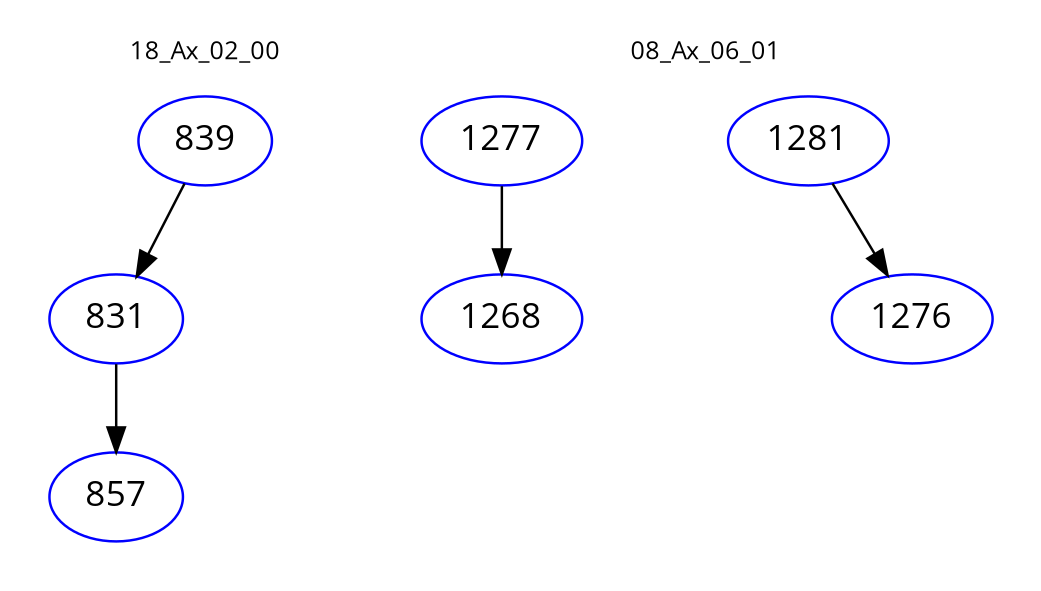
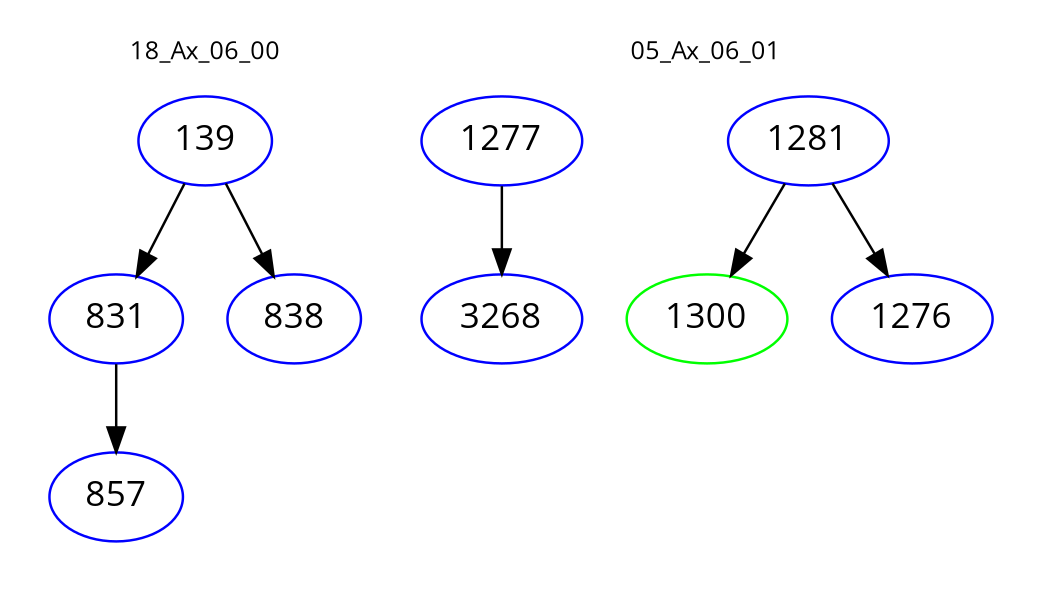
  digraph {
    fontname="Open Sans"
    node [color=blue fontname="Open Sans"]
    edge [color=black fontname="Open Sans"]
-   n1 [label=839]
+   n1 [label=139]
    n2 [label=831]
    n3 [label=857]
+   n4 [label=838]
    n5 [label=1281]
    n6 [label=1277]
+   n7 [color=green label=1300]
    n8 [label=1276]
-   n9 [label=1268]
+   n9 [label=3268]
    subgraph cluster_1 {
      color=white
      fontsize=10
-     label="18_Ax_02_00"
+     label="18_Ax_06_00"
      n1
      n2
      n3
+     n4
    }
    subgraph cluster_2 {
      color=white
      fontsize=10
-     label="08_Ax_06_01"
+     label="05_Ax_06_01"
      n5
      n6
+     n7
      n8
      n9
    }
    n1 -> n2
+   n1 -> n4
    n2 -> n3
+   n5 -> n7
    n5 -> n8
    n6 -> n9
  }
